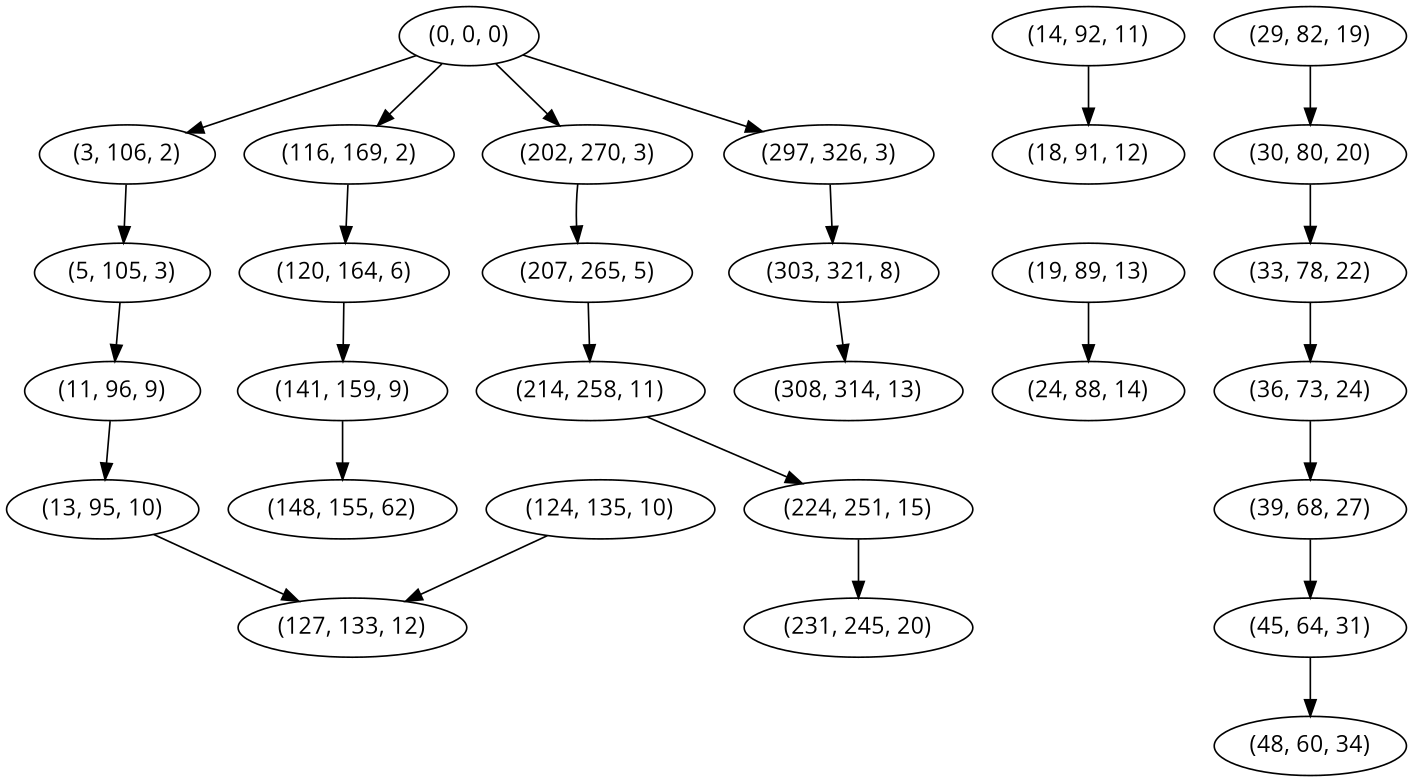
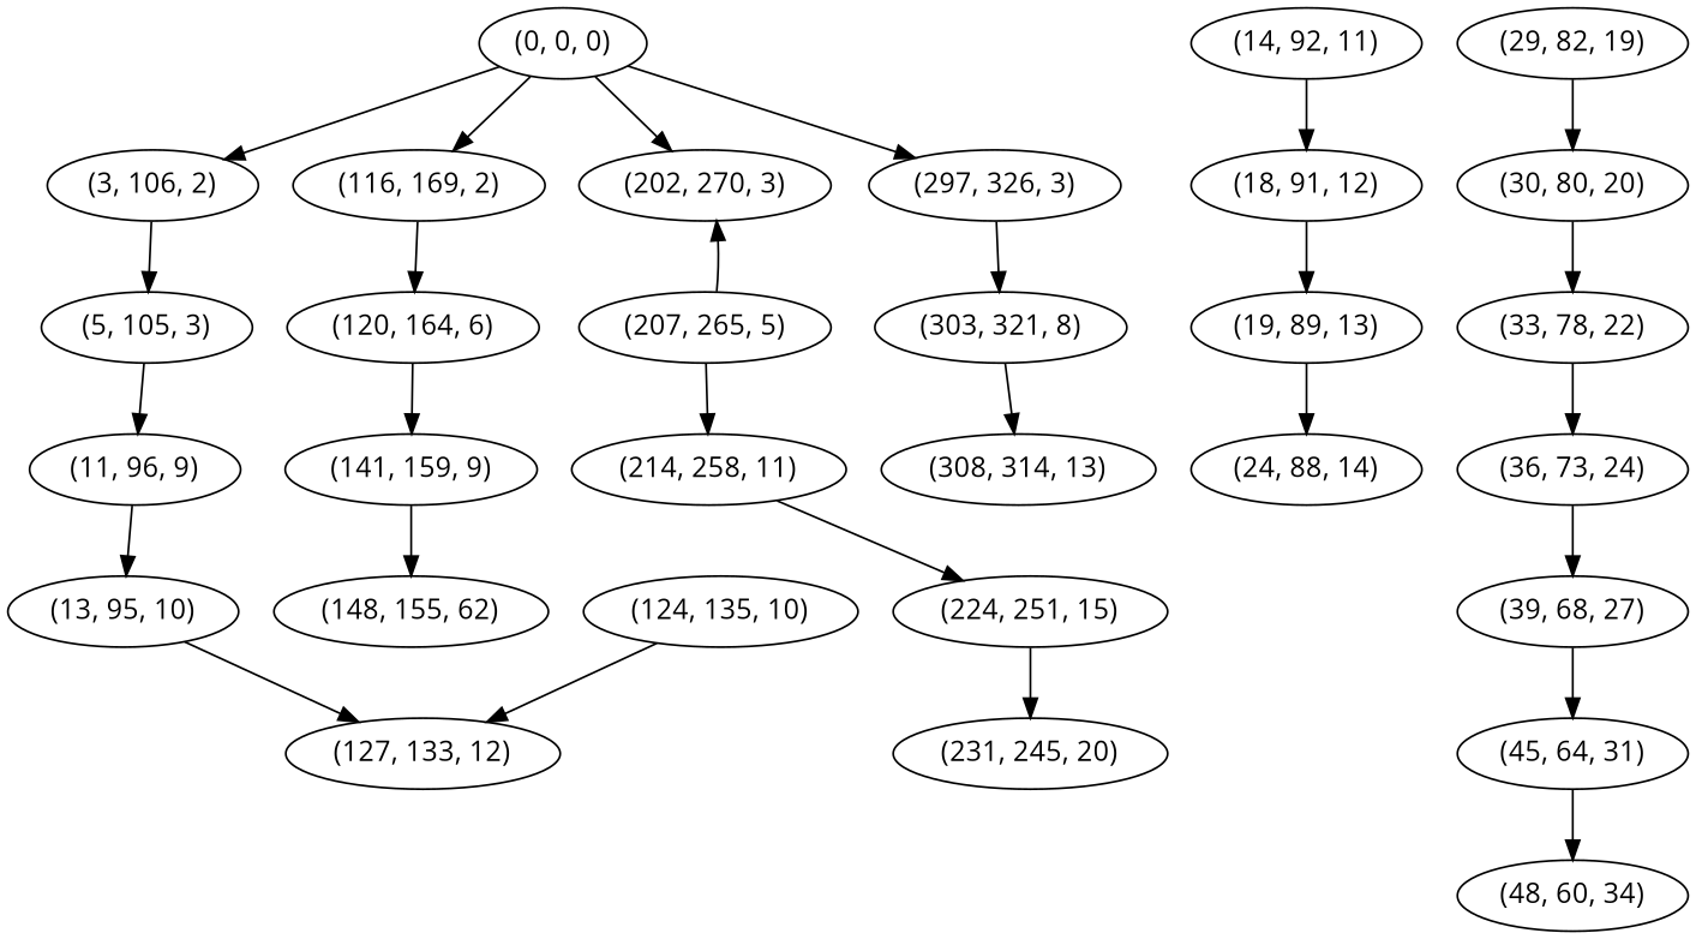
  digraph {
    fontname="Open Sans"
    node [fontname="Open Sans"]
    edge [fontname="Open Sans"]
    "(0, 0, 0)"
    "(3, 106, 2)"
    "(116, 169, 2)"
    "(202, 270, 3)"
    "(297, 326, 3)"
    "(5, 105, 3)"
    "(120, 164, 6)"
    "(207, 265, 5)"
    "(303, 321, 8)"
    "(11, 96, 9)"
    "(13, 95, 10)"
    "(127, 133, 12)"
    "(14, 92, 11)"
    "(18, 91, 12)"
    "(19, 89, 13)"
    "(24, 88, 14)"
    "(29, 82, 19)"
    "(30, 80, 20)"
    "(33, 78, 22)"
    "(36, 73, 24)"
    "(39, 68, 27)"
    "(45, 64, 31)"
    "(48, 60, 34)"
    "(141, 159, 9)"
    "(124, 135, 10)"
    n26 [label="(148, 155, 62)"]
    "(214, 258, 11)"
    "(224, 251, 15)"
    "(231, 245, 20)"
    "(308, 314, 13)"
    "(0, 0, 0)" -> "(3, 106, 2)"
    "(0, 0, 0)" -> "(116, 169, 2)"
    "(0, 0, 0)" -> "(202, 270, 3)"
    "(0, 0, 0)" -> "(297, 326, 3)"
    "(3, 106, 2)" -> "(5, 105, 3)"
    "(116, 169, 2)" -> "(120, 164, 6)"
-   "(202, 270, 3)" -> "(207, 265, 5)"
+   "(207, 265, 5)" -> "(202, 270, 3)"
    "(297, 326, 3)" -> "(303, 321, 8)"
    "(5, 105, 3)" -> "(11, 96, 9)"
    "(120, 164, 6)" -> "(141, 159, 9)"
    "(207, 265, 5)" -> "(214, 258, 11)"
    "(303, 321, 8)" -> "(308, 314, 13)"
    "(11, 96, 9)" -> "(13, 95, 10)"
    "(13, 95, 10)" -> "(127, 133, 12)"
    "(14, 92, 11)" -> "(18, 91, 12)"
+   "(18, 91, 12)" -> "(19, 89, 13)"
    "(19, 89, 13)" -> "(24, 88, 14)"
    "(29, 82, 19)" -> "(30, 80, 20)"
    "(30, 80, 20)" -> "(33, 78, 22)"
    "(33, 78, 22)" -> "(36, 73, 24)"
    "(36, 73, 24)" -> "(39, 68, 27)"
    "(39, 68, 27)" -> "(45, 64, 31)"
    "(45, 64, 31)" -> "(48, 60, 34)"
    "(141, 159, 9)" -> n26
    "(124, 135, 10)" -> "(127, 133, 12)"
    "(214, 258, 11)" -> "(224, 251, 15)"
    "(224, 251, 15)" -> "(231, 245, 20)"
  }
